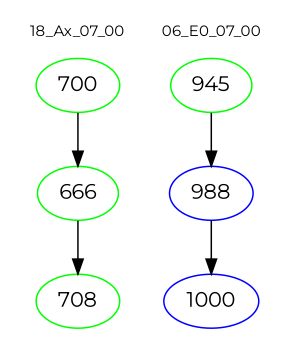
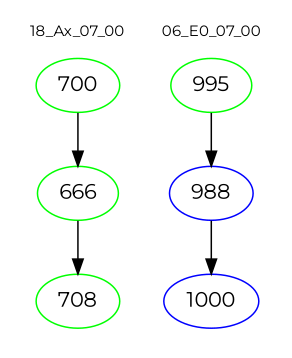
  digraph {
    fontname=Montserrat
    node [color=green fontname=Montserrat]
    edge [color=black fontname=Montserrat]
    n1 [label=700]
    n2 [label=666]
    n3 [label=708]
-   n4 [label=945]
+   n4 [label=995]
    n5 [color=blue label=988]
    n6 [color=blue label=1000]
    subgraph cluster_1 {
      color=white
      fontsize=10
      label="18_Ax_07_00"
      n1
      n2
      n3
    }
    subgraph cluster_2 {
      color=white
      fontsize=10
      label="06_E0_07_00"
      n4
      n5
      n6
    }
    n1 -> n2
    n2 -> n3
    n4 -> n5
    n5 -> n6
  }
